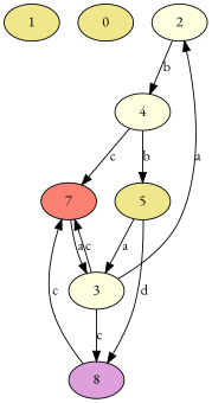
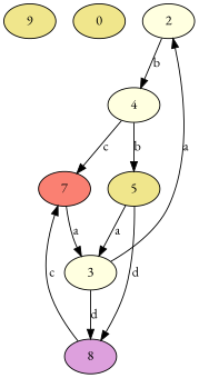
  strict digraph {
    fontname="EB Garamond"
    node [fillcolor=khaki fontname="EB Garamond" style=filled]
    edge [fontname="EB Garamond"]
-   1
+   1 [label=9]
    0
    2 [fillcolor=lightyellow]
    4 [fillcolor=lightyellow]
    7 [fillcolor=salmon]
    5
    3 [fillcolor=lightyellow]
    8 [fillcolor=plum]
    2 -> 4 [label=b]
    4 -> 7 [label=c]
    4 -> 5 [label=b]
    7 -> 3 [label=a]
    5 -> 3 [label=a]
    5 -> 8 [label=d]
    3 -> 2 [label=a]
-   3 -> 7 [label=c]
-   3 -> 8 [label=c]
+   3 -> 8 [label=d]
    8 -> 7 [label=c]
  }
